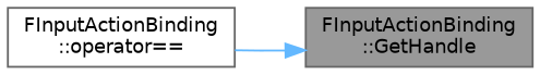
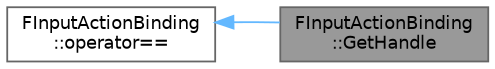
  digraph {
    rankdir=RL
    node [fontname=Helvetica fontsize=10 shape=box style=filled]
    n1 [color=gray40 fillcolor=grey60 fontcolor=black height=0.2 label="FInputActionBinding\l::GetHandle" width=0.4]
    n2 [color=grey40 fillcolor=white height=0.2 label="FInputActionBinding\l::operator==" width=0.4]
-   n1 -> n2 [color=steelblue1 dir=back fontname=Helvetica fontsize=10 labelfontname=Helvetica labelfontsize=10 style=solid]
+   n2 -> n1 [color=steelblue1 dir=back fontname=Helvetica fontsize=10 labelfontname=Helvetica labelfontsize=10 style=solid]
  }
